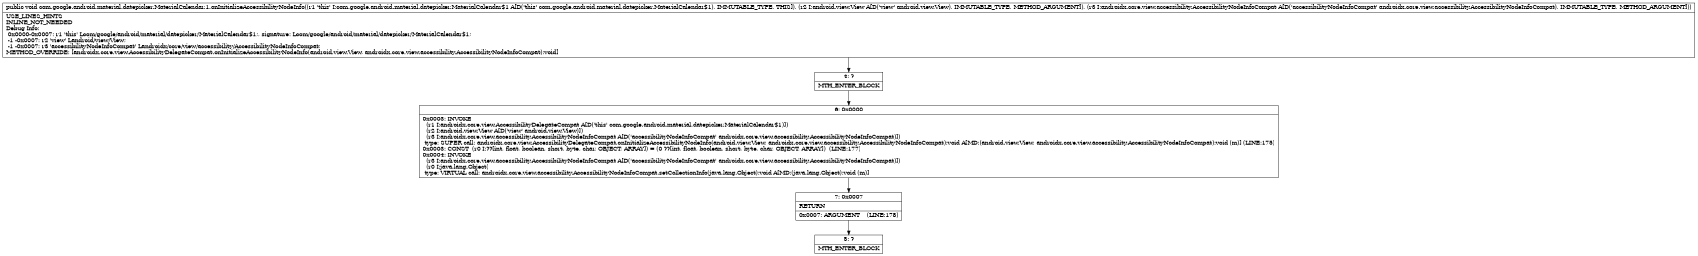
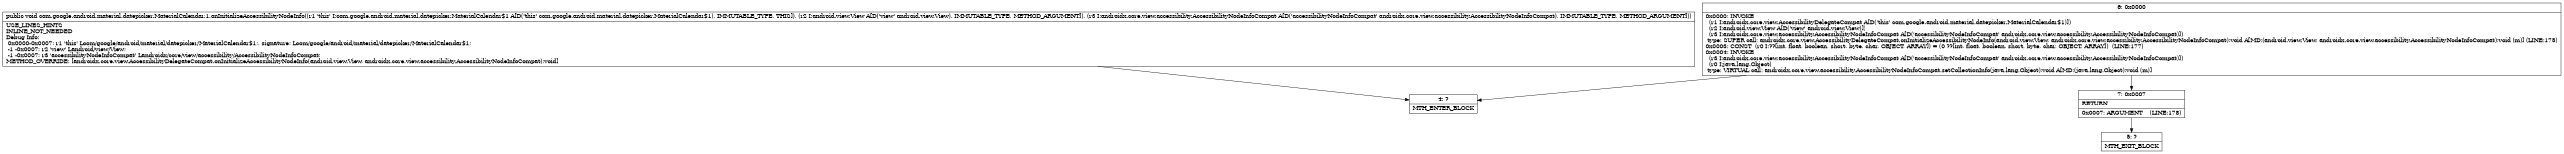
  digraph {
    node [shape=record]
    n1 [label="{4\:\ ?|MTH_ENTER_BLOCK\l}"]
-   n2 [label="{6\:\ 0x0000|0x0003: INVOKE  \l  (r1 I:androidx.core.view.AccessibilityDelegateCompat A[D('this' com.google.android.material.datepicker.MaterialCalendar$1)])\l  (r2 I:android.view.View A[D('view' android.view.View)])\l  (r3 I:androidx.core.view.accessibility.AccessibilityNodeInfoCompat A[D('accessibilityNodeInfoCompat' androidx.core.view.accessibility.AccessibilityNodeInfoCompat)])\l type: SUPER call: androidx.core.view.AccessibilityDelegateCompat.onInitializeAccessibilityNodeInfo(android.view.View, androidx.core.view.accessibility.AccessibilityNodeInfoCompat):void A[MD:(android.view.View, androidx.core.view.accessibility.AccessibilityNodeInfoCompat):void (m)] (LINE:175)\l0x0003: CONST  (r0 I:??[int, float, boolean, short, byte, char, OBJECT, ARRAY]) = (0 ??[int, float, boolean, short, byte, char, OBJECT, ARRAY])  (LINE:177)\l0x0004: INVOKE  \l  (r3 I:androidx.core.view.accessibility.AccessibilityNodeInfoCompat A[D('accessibilityNodeInfoCompat' androidx.core.view.accessibility.AccessibilityNodeInfoCompat)])\l  (r0 I:java.lang.Object)\l type: VIRTUAL call: androidx.core.view.accessibility.AccessibilityNodeInfoCompat.setCollectionInfo(java.lang.Object):void A[MD:(java.lang.Object):void (m)]\l}"]
+   n2 [label="{6\:\ 0x0000|0x0000: INVOKE  \l  (r1 I:androidx.core.view.AccessibilityDelegateCompat A[D('this' com.google.android.material.datepicker.MaterialCalendar$1)])\l  (r2 I:android.view.View A[D('view' android.view.View)])\l  (r3 I:androidx.core.view.accessibility.AccessibilityNodeInfoCompat A[D('accessibilityNodeInfoCompat' androidx.core.view.accessibility.AccessibilityNodeInfoCompat)])\l type: SUPER call: androidx.core.view.AccessibilityDelegateCompat.onInitializeAccessibilityNodeInfo(android.view.View, androidx.core.view.accessibility.AccessibilityNodeInfoCompat):void A[MD:(android.view.View, androidx.core.view.accessibility.AccessibilityNodeInfoCompat):void (m)] (LINE:175)\l0x0003: CONST  (r0 I:??[int, float, boolean, short, byte, char, OBJECT, ARRAY]) = (0 ??[int, float, boolean, short, byte, char, OBJECT, ARRAY])  (LINE:177)\l0x0004: INVOKE  \l  (r3 I:androidx.core.view.accessibility.AccessibilityNodeInfoCompat A[D('accessibilityNodeInfoCompat' androidx.core.view.accessibility.AccessibilityNodeInfoCompat)])\l  (r0 I:java.lang.Object)\l type: VIRTUAL call: androidx.core.view.accessibility.AccessibilityNodeInfoCompat.setCollectionInfo(java.lang.Object):void A[MD:(java.lang.Object):void (m)]\l}"]
    n3 [label="{7\:\ 0x0007|RETURN\l|0x0007: ARGUMENT    (LINE:178)\l}"]
-   n4 [label="{5\:\ ?|MTH_ENTER_BLOCK\l}"]
+   n4 [label="{5\:\ ?|MTH_EXIT_BLOCK\l}"]
    n5 [label="{public void com.google.android.material.datepicker.MaterialCalendar.1.onInitializeAccessibilityNodeInfo((r1 'this' I:com.google.android.material.datepicker.MaterialCalendar$1 A[D('this' com.google.android.material.datepicker.MaterialCalendar$1), IMMUTABLE_TYPE, THIS]), (r2 I:android.view.View A[D('view' android.view.View), IMMUTABLE_TYPE, METHOD_ARGUMENT]), (r3 I:androidx.core.view.accessibility.AccessibilityNodeInfoCompat A[D('accessibilityNodeInfoCompat' androidx.core.view.accessibility.AccessibilityNodeInfoCompat), IMMUTABLE_TYPE, METHOD_ARGUMENT]))  | USE_LINES_HINTS\lINLINE_NOT_NEEDED\lDebug Info:\l  0x0000\-0x0007: r1 'this' Lcom\/google\/android\/material\/datepicker\/MaterialCalendar$1;, signature: Lcom\/google\/android\/material\/datepicker\/MaterialCalendar$1;\l  \-1 \-0x0007: r2 'view' Landroid\/view\/View;\l  \-1 \-0x0007: r3 'accessibilityNodeInfoCompat' Landroidx\/core\/view\/accessibility\/AccessibilityNodeInfoCompat;\lMETHOD_OVERRIDE: [androidx.core.view.AccessibilityDelegateCompat.onInitializeAccessibilityNodeInfo(android.view.View, androidx.core.view.accessibility.AccessibilityNodeInfoCompat):void]\l}"]
-   n1 -> n2
+   n2 -> n1
    n2 -> n3
    n3 -> n4
    n5 -> n1
  }
